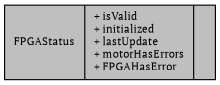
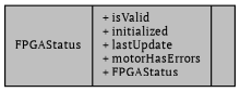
  digraph {
    rankdir=LR
    fontname="PT Serif"
-   n1 [color=black fillcolor=grey75 fontcolor=black fontname="PT Serif" fontsize=10 height=0.2 label="{FPGAStatus\n|+ isValid\l+ initialized\l+ lastUpdate\l+ motorHasErrors\l+ FPGAHasError\l|}" shape=record style=filled width=0.4]
+   n1 [color=black fillcolor=grey75 fontcolor=black fontname="PT Serif" fontsize=10 height=0.2 label="{FPGAStatus\n|+ isValid\l+ initialized\l+ lastUpdate\l+ motorHasErrors\l+ FPGAStatus\l|}" shape=record style=filled width=0.4]
  }
